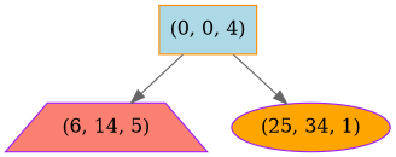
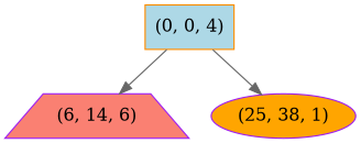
  digraph {
    node [color=purple style=filled]
    edge [color=gray40]
    n1 [color=darkorange fillcolor=lightblue label="(0, 0, 4)" shape=box]
-   "(6, 14, 6)" [fillcolor=salmon shape=trapezium label="(6, 14, 5)"]
-   "(25, 38, 1)" [fillcolor=orange shape=ellipse label="(25, 34, 1)"]
+   "(6, 14, 6)" [fillcolor=salmon shape=trapezium]
+   "(25, 38, 1)" [fillcolor=orange shape=ellipse]
    n1 -> "(6, 14, 6)"
    n1 -> "(25, 38, 1)"
  }
